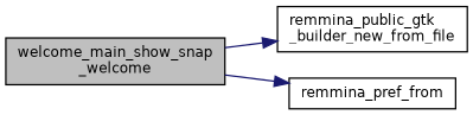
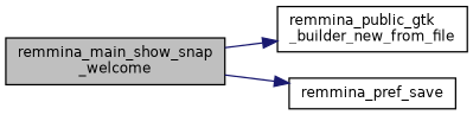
  digraph {
    rankdir=LR
    node [color=black fillcolor=white fontname=Helvetica fontsize=10 shape=record style=filled]
    edge [color=midnightblue fontname=Helvetica fontsize=10 labelfontname=Helvetica labelfontsize=10 style=solid]
-   n1 [fillcolor=grey75 fontcolor=black height=0.2 label="welcome_main_show_snap\l_welcome" width=0.4]
+   n1 [fillcolor=grey75 fontcolor=black height=0.2 label="remmina_main_show_snap\l_welcome" width=0.4]
    n2 [height=0.2 label="remmina_public_gtk\l_builder_new_from_file" width=0.4]
-   n3 [height=0.2 label=remmina_pref_from width=0.4]
+   n3 [height=0.2 label=remmina_pref_save width=0.4]
    n1 -> n2
    n1 -> n3
  }
